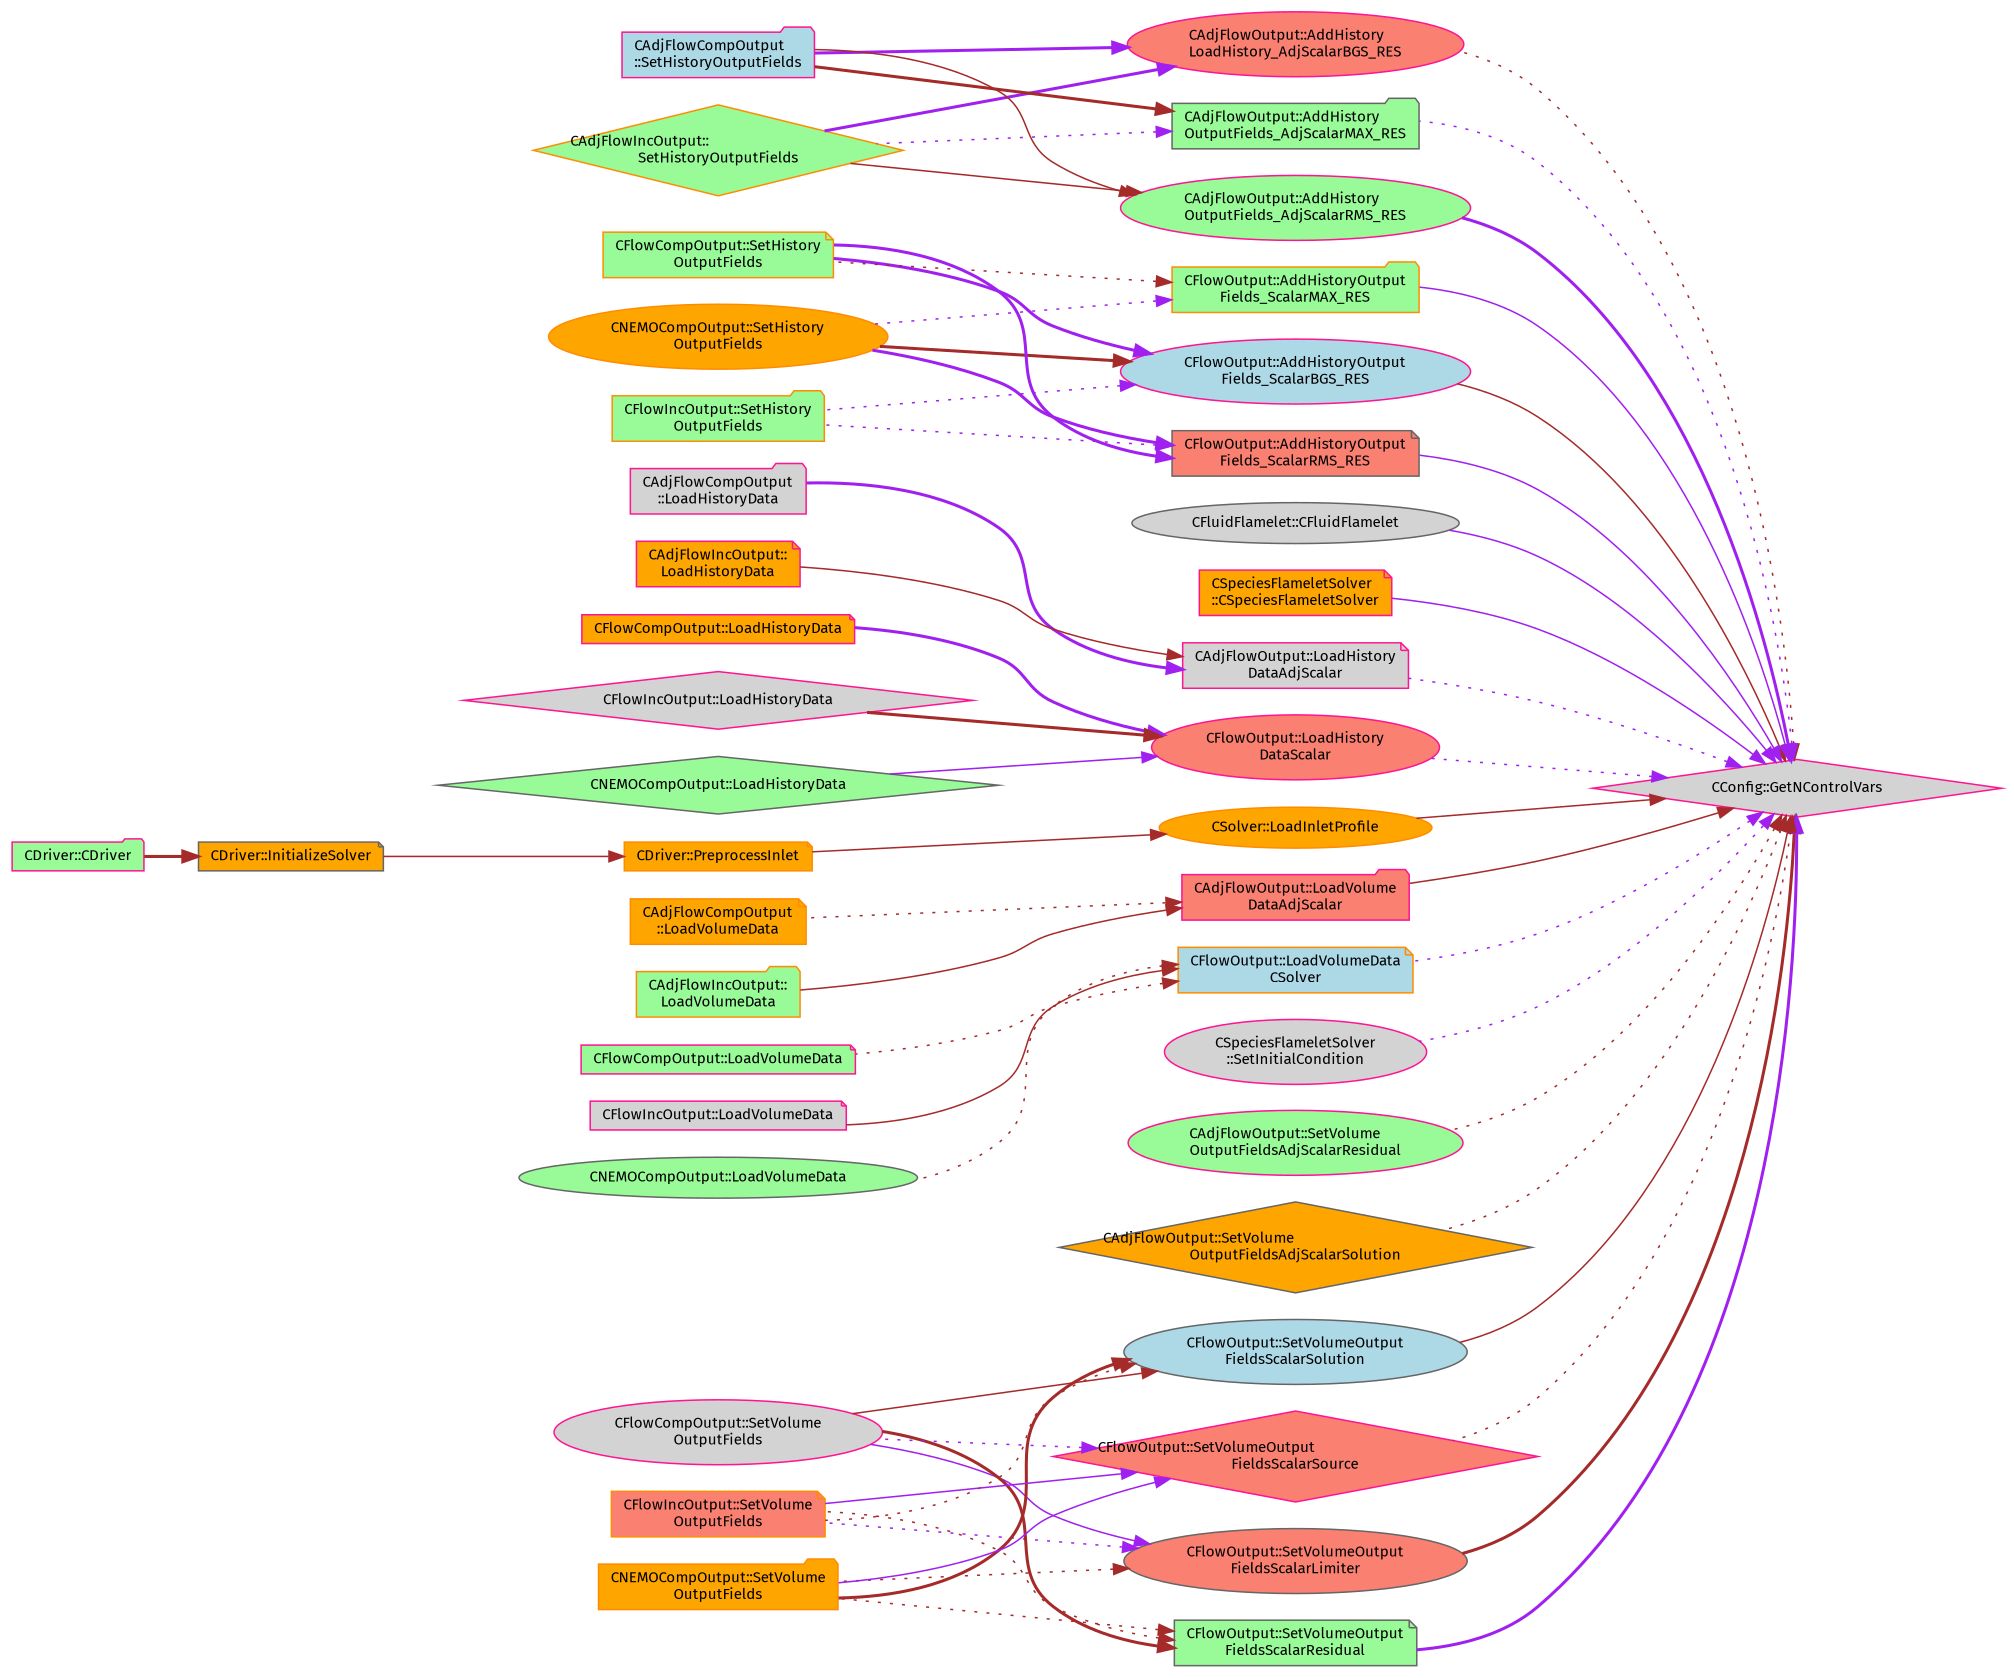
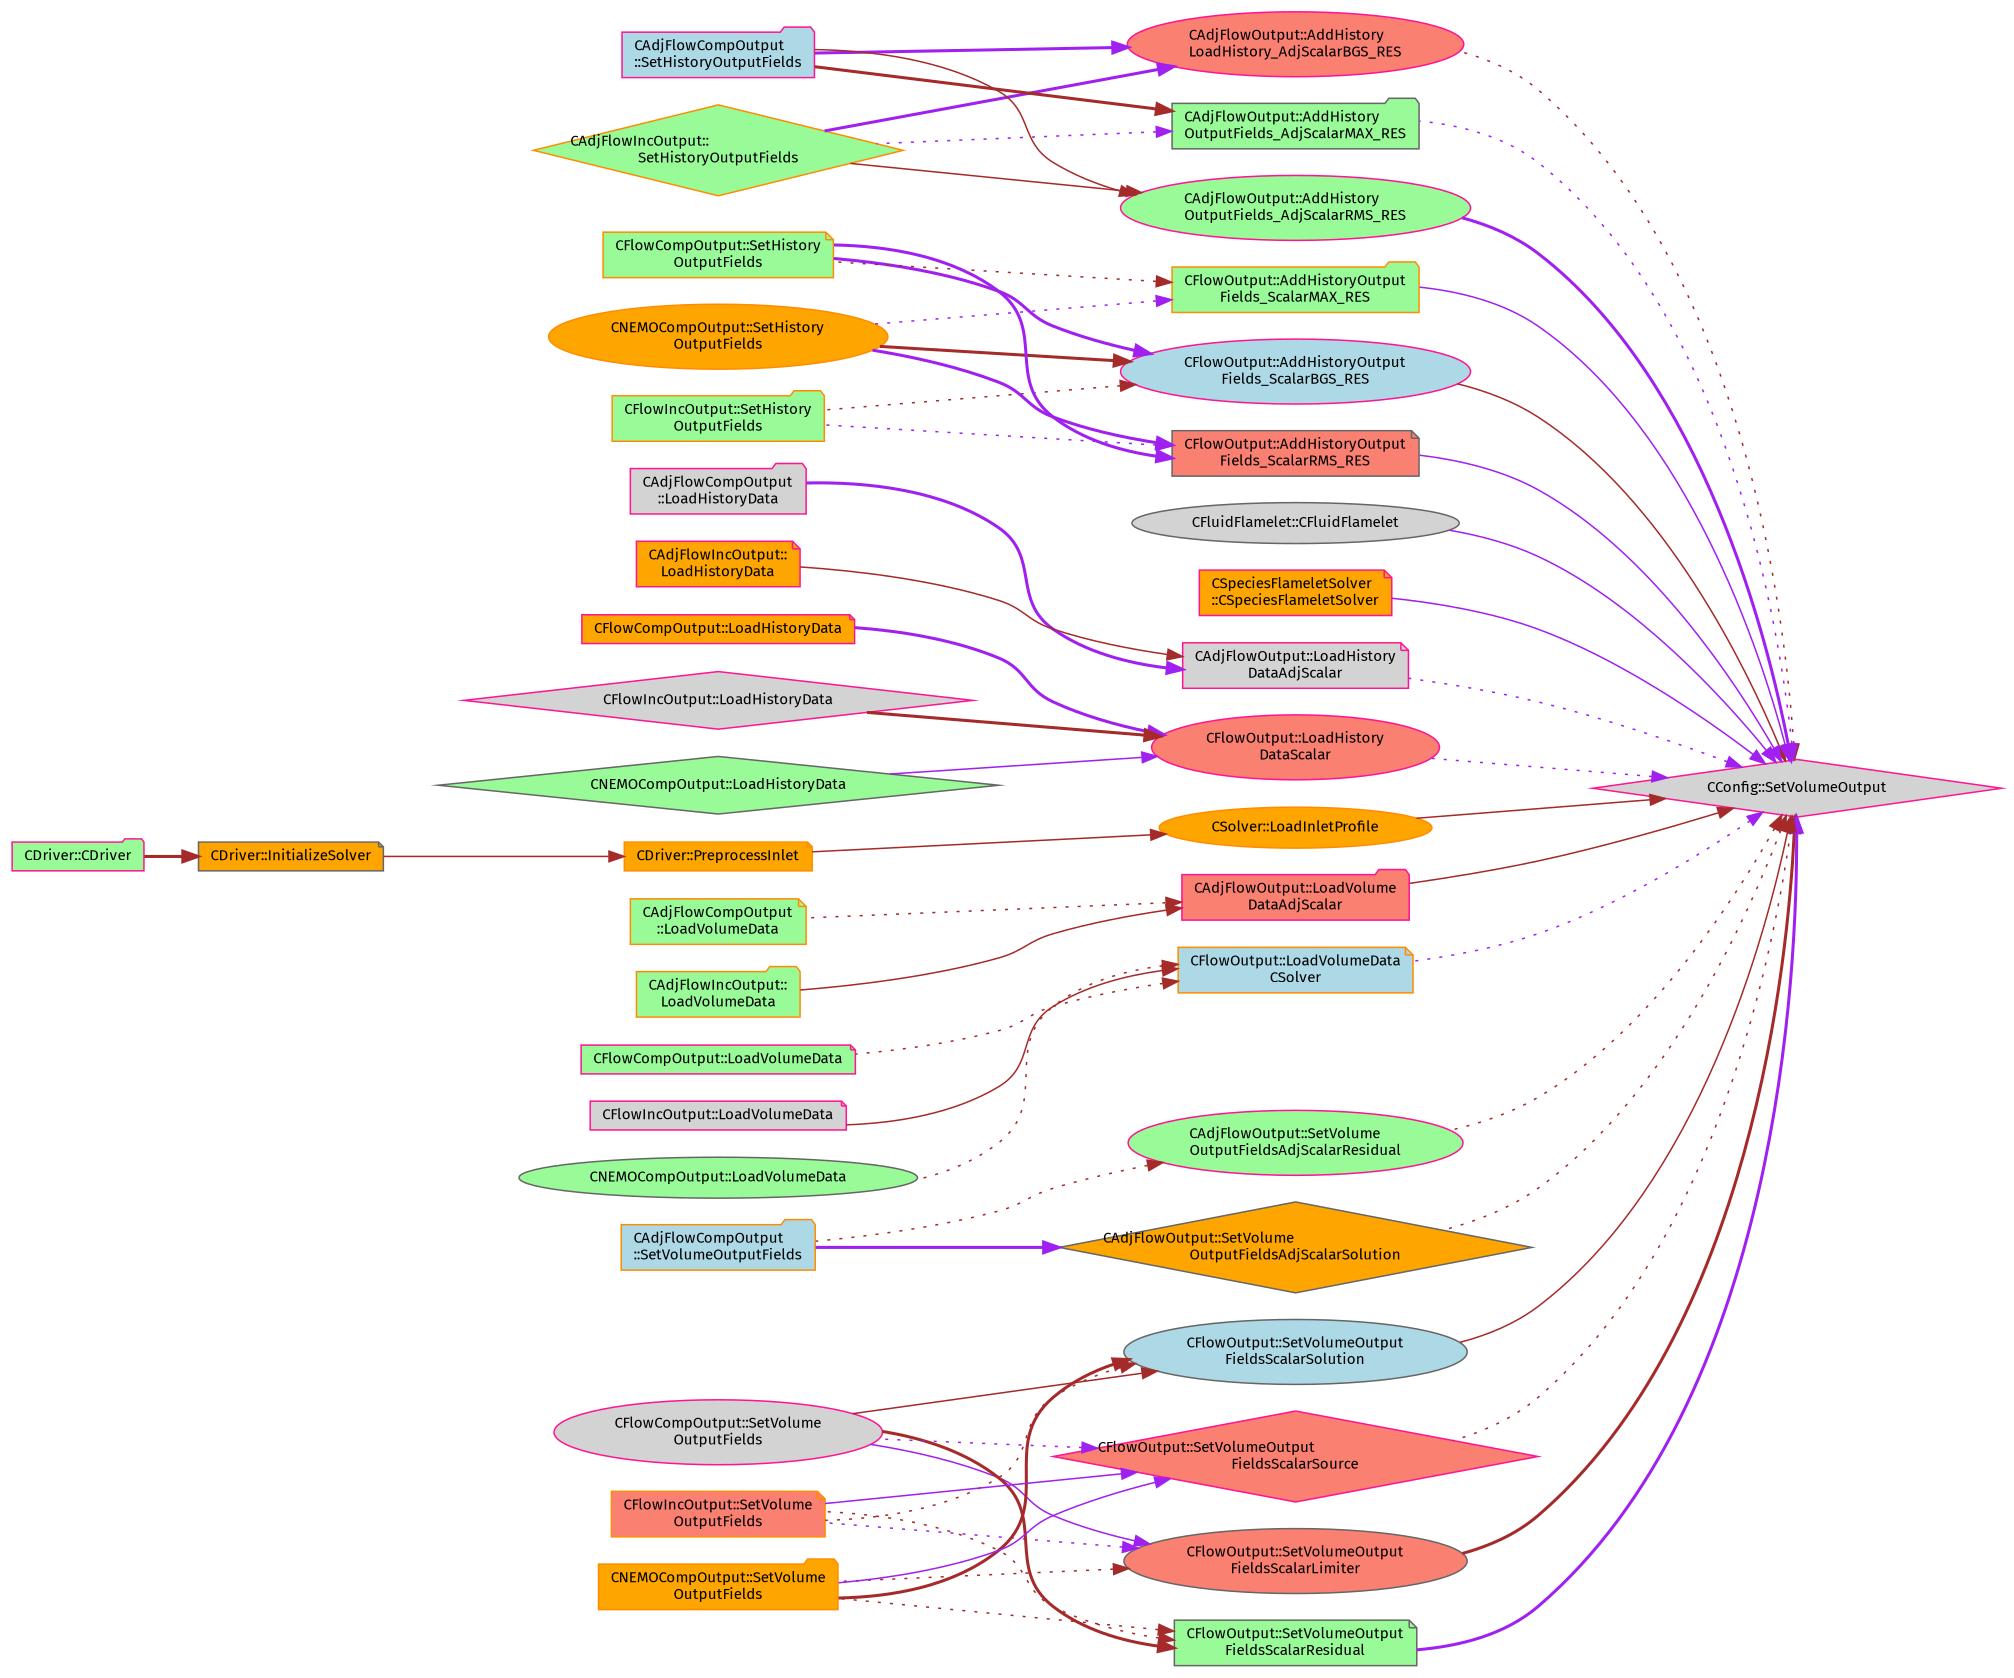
  digraph {
    fontname="Fira Sans"
    rankdir=RL
    node [color=deeppink fillcolor=palegreen fontname="Fira Sans" fontsize=10 shape=note style=filled]
    edge [color=brown dir=back fontname="Fira Sans" fontsize=10 labelfontname=Helvetica labelfontsize=10 style=dotted]
-   n1 [fillcolor=lightgrey fontcolor=black height=0.2 label="CConfig::GetNControlVars" shape=diamond width=0.4]
+   n1 [fillcolor=lightgrey fontcolor=black height=0.2 label="CConfig::SetVolumeOutput" shape=diamond width=0.4]
    n2 [fillcolor=salmon height=0.2 label="CAdjFlowOutput::AddHistory\lLoadHistory_AdjScalarBGS_RES" shape=ellipse width=0.4]
    n3 [color=gray40 height=0.2 label="CAdjFlowOutput::AddHistory\lOutputFields_AdjScalarMAX_RES" shape=folder width=0.4]
    n4 [height=0.2 label="CAdjFlowOutput::AddHistory\lOutputFields_AdjScalarRMS_RES" shape=ellipse width=0.4]
    n5 [fillcolor=lightblue height=0.2 label="CFlowOutput::AddHistoryOutput\lFields_ScalarBGS_RES" shape=ellipse width=0.4]
    n6 [color=darkorange height=0.2 label="CFlowOutput::AddHistoryOutput\lFields_ScalarMAX_RES" shape=folder width=0.4]
    n7 [color=gray40 fillcolor=salmon height=0.2 label="CFlowOutput::AddHistoryOutput\lFields_ScalarRMS_RES" width=0.4]
    n8 [color=gray40 fillcolor=lightgrey height=0.2 label="CFluidFlamelet::CFluidFlamelet" shape=ellipse width=0.4]
    n9 [fillcolor=orange height=0.2 label="CSpeciesFlameletSolver\l::CSpeciesFlameletSolver" width=0.4]
    n10 [fillcolor=lightgrey height=0.2 label="CAdjFlowOutput::LoadHistory\lDataAdjScalar" width=0.4]
    n11 [fillcolor=salmon height=0.2 label="CFlowOutput::LoadHistory\lDataScalar" shape=ellipse width=0.4]
    n12 [color=darkorange fillcolor=orange height=0.2 label="CSolver::LoadInletProfile" shape=ellipse width=0.4]
    n13 [fillcolor=salmon height=0.2 label="CAdjFlowOutput::LoadVolume\lDataAdjScalar" shape=folder width=0.4]
    n14 [color=darkorange fillcolor=lightblue height=0.2 label="CFlowOutput::LoadVolumeData\lCSolver" width=0.4]
-   n15 [fillcolor=lightgrey height=0.2 label="CSpeciesFlameletSolver\l::SetInitialCondition" shape=ellipse width=0.4]
    n16 [height=0.2 label="CAdjFlowOutput::SetVolume\lOutputFieldsAdjScalarResidual" shape=ellipse width=0.4]
    n17 [color=gray40 fillcolor=orange height=0.2 label="CAdjFlowOutput::SetVolume\lOutputFieldsAdjScalarSolution" shape=diamond width=0.4]
    n18 [color=gray40 fillcolor=salmon height=0.2 label="CFlowOutput::SetVolumeOutput\lFieldsScalarLimiter" shape=ellipse width=0.4]
    n19 [color=gray40 height=0.2 label="CFlowOutput::SetVolumeOutput\lFieldsScalarResidual" width=0.4]
    n20 [color=gray40 fillcolor=lightblue height=0.2 label="CFlowOutput::SetVolumeOutput\lFieldsScalarSolution" shape=ellipse width=0.4]
    n21 [fillcolor=salmon height=0.2 label="CFlowOutput::SetVolumeOutput\lFieldsScalarSource" shape=diamond width=0.4]
    n22 [fillcolor=lightblue height=0.2 label="CAdjFlowCompOutput\l::SetHistoryOutputFields" shape=folder width=0.4]
    n23 [color=darkorange height=0.2 label="CAdjFlowIncOutput::\lSetHistoryOutputFields" shape=diamond width=0.4]
    n24 [color=darkorange height=0.2 label="CFlowCompOutput::SetHistory\lOutputFields" width=0.4]
    n25 [color=darkorange height=0.2 label="CFlowIncOutput::SetHistory\lOutputFields" shape=folder width=0.4]
    n26 [color=darkorange fillcolor=orange height=0.2 label="CNEMOCompOutput::SetHistory\lOutputFields" shape=ellipse width=0.4]
    n27 [fillcolor=lightgrey height=0.2 label="CAdjFlowCompOutput\l::LoadHistoryData" shape=folder width=0.4]
    n28 [fillcolor=orange height=0.2 label="CAdjFlowIncOutput::\lLoadHistoryData" width=0.4]
    n29 [fillcolor=orange height=0.2 label="CFlowCompOutput::LoadHistoryData" width=0.4]
    n30 [fillcolor=lightgrey height=0.2 label="CFlowIncOutput::LoadHistoryData" shape=diamond width=0.4]
    n31 [color=gray40 height=0.2 label="CNEMOCompOutput::LoadHistoryData" shape=diamond width=0.4]
    n32 [color=darkorange fillcolor=orange height=0.2 label="CDriver::PreprocessInlet" width=0.4]
-   n33 [color=darkorange fillcolor=orange height=0.2 label="CAdjFlowCompOutput\l::LoadVolumeData" width=0.4]
+   n33 [color=darkorange height=0.2 label="CAdjFlowCompOutput\l::LoadVolumeData" width=0.4]
    n34 [color=darkorange height=0.2 label="CAdjFlowIncOutput::\lLoadVolumeData" shape=folder width=0.4]
    n35 [height=0.2 label="CFlowCompOutput::LoadVolumeData" width=0.4]
    n36 [fillcolor=lightgrey height=0.2 label="CFlowIncOutput::LoadVolumeData" width=0.4]
    n37 [color=gray40 height=0.2 label="CNEMOCompOutput::LoadVolumeData" shape=ellipse width=0.4]
+   n38 [color=darkorange fillcolor=lightblue height=0.2 label="CAdjFlowCompOutput\l::SetVolumeOutputFields" shape=folder width=0.4]
    n39 [fillcolor=lightgrey height=0.2 label="CFlowCompOutput::SetVolume\lOutputFields" shape=ellipse width=0.4]
    n40 [color=darkorange fillcolor=salmon height=0.2 label="CFlowIncOutput::SetVolume\lOutputFields" width=0.4]
    n41 [color=darkorange fillcolor=orange height=0.2 label="CNEMOCompOutput::SetVolume\lOutputFields" shape=folder width=0.4]
    n42 [color=gray40 fillcolor=orange height=0.2 label="CDriver::InitializeSolver" width=0.4]
    n43 [height=0.2 label="CDriver::CDriver" shape=folder width=0.4]
    n1 -> n2
    n1 -> n3 [color=purple]
    n1 -> n4 [color=purple style=bold]
    n1 -> n5 [style=solid]
    n1 -> n6 [color=purple style=solid]
    n1 -> n7 [color=purple style=solid]
    n1 -> n8 [color=purple style=solid]
    n1 -> n9 [color=purple style=solid]
    n1 -> n10 [color=purple]
    n1 -> n11 [color=purple]
    n1 -> n12 [style=solid]
    n1 -> n13 [style=solid]
    n1 -> n14 [color=purple]
-   n1 -> n15 [color=purple]
    n1 -> n16
    n1 -> n17
    n1 -> n18 [style=bold]
    n1 -> n19 [color=purple style=bold]
    n1 -> n20 [style=solid]
    n1 -> n21
    n2 -> n22 [color=purple style=bold]
    n2 -> n23 [color=purple style=bold]
    n3 -> n22 [style=bold]
    n3 -> n23 [color=purple]
    n4 -> n22 [style=solid]
    n4 -> n23 [style=solid]
    n5 -> n24 [color=purple style=bold]
-   n5 -> n25 [color=purple]
+   n5 -> n25
    n5 -> n26 [style=bold]
    n6 -> n24
    n6 -> n26 [color=purple]
    n7 -> n24 [color=purple style=bold]
    n7 -> n25 [color=purple]
    n7 -> n26 [color=purple style=bold]
    n10 -> n27 [color=purple style=bold]
    n10 -> n28 [style=solid]
    n11 -> n29 [color=purple style=bold]
    n11 -> n30 [style=bold]
    n11 -> n31 [color=purple style=solid]
    n12 -> n32 [style=solid]
    n13 -> n33
    n13 -> n34 [style=solid]
    n14 -> n35
    n14 -> n36 [style=solid]
    n14 -> n37
+   n16 -> n38
+   n17 -> n38 [color=purple style=bold]
    n18 -> n39 [color=purple style=solid]
    n18 -> n40 [color=purple]
    n18 -> n41
    n19 -> n39 [style=bold]
    n19 -> n40
    n19 -> n41
    n20 -> n39 [style=solid]
    n20 -> n40
    n20 -> n41 [style=bold]
    n21 -> n39 [color=purple]
    n21 -> n40 [color=purple style=solid]
    n21 -> n41 [color=purple style=solid]
    n32 -> n42 [style=solid]
    n42 -> n43 [style=bold]
  }
